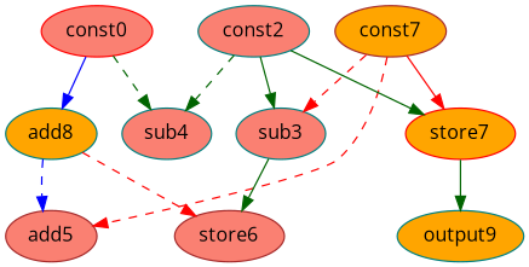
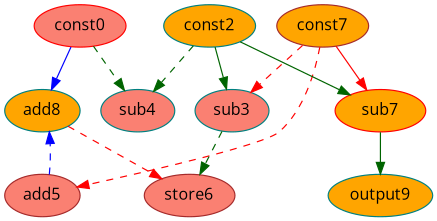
  digraph {
    fontname="Open Sans"
    node [color=teal fillcolor=salmon fontname="Open Sans" opcode=const style=filled]
    edge [color=darkgreen fontname="Open Sans" operand=0 style=dashed]
    const0 [color=red]
    sub4 [opcode=sub]
    add8 [fillcolor=orange opcode=add]
    store6 [color=brown opcode=store]
    n5 [color=brown fillcolor=orange label=const7]
    sub3 [opcode=sub]
    add5 [color=brown opcode=add]
-   sub7 [color=red fillcolor=orange opcode=sub label=store7]
+   sub7 [color=red fillcolor=orange opcode=sub]
    output9 [fillcolor=orange opcode=output]
-   const2
+   const2 [fillcolor=orange]
    const0 -> sub4
    const0 -> add8 [color=blue style=solid]
    add8 -> store6 [color=red]
    n5 -> sub3 [color=red]
    n5 -> add5 [color=red]
    n5 -> sub7 [color=red style=solid]
-   sub3 -> store6 [operand=1 style=solid]
-   add8 -> add5 [color=blue operand=1]
+   sub3 -> store6 [operand=1]
+   add5 -> add8 [color=blue operand=1]
    sub7 -> output9 [style=solid]
    const2 -> sub4 [operand=1]
    const2 -> sub3 [operand=1 style=solid]
    const2 -> sub7 [operand=1 style=solid]
  }
